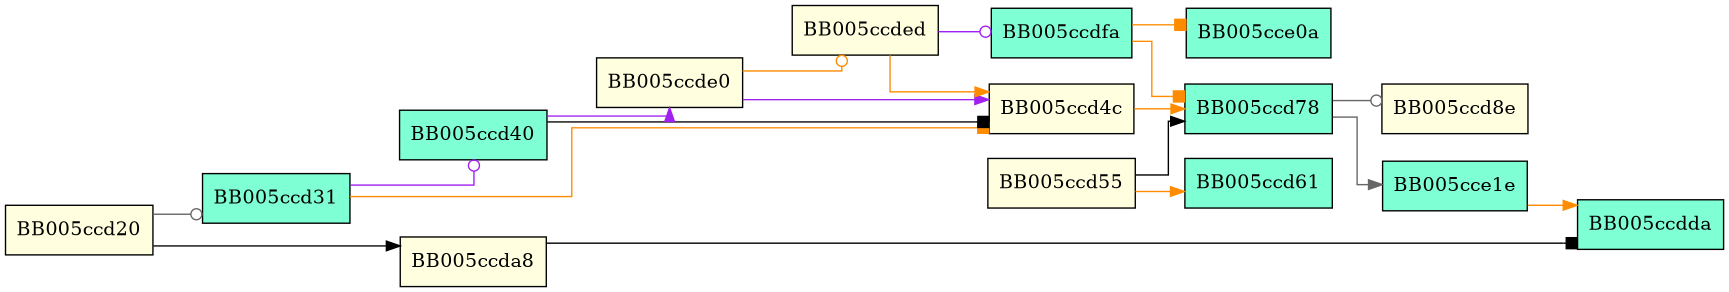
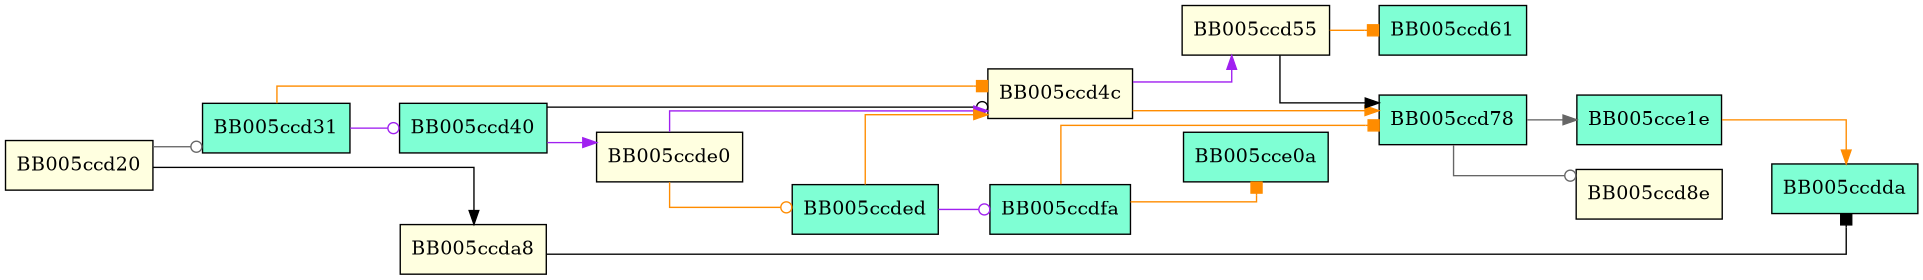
  digraph {
    rankdir=LR
    splines=ortho
    node [fillcolor=aquamarine shape=box style=filled]
    edge [arrowhead=normal color=darkorange]
    BB005ccd20 [fillcolor=lightyellow]
    BB005ccda8 [fillcolor=lightyellow]
    BB005ccd31
    BB005ccdda
    BB005ccd4c [fillcolor=lightyellow]
    BB005ccd40
    BB005ccd78
    BB005ccd55 [fillcolor=lightyellow]
    BB005ccde0 [fillcolor=lightyellow]
    BB005cce1e
    BB005ccd8e [fillcolor=lightyellow]
    BB005ccd61
-   BB005ccded [fillcolor=lightyellow]
+   BB005ccded
    BB005ccdfa
    BB005cce0a
    BB005ccd20 -> BB005ccda8 [color=black]
    BB005ccd20 -> BB005ccd31 [arrowhead=odot color=gray40]
    BB005ccda8 -> BB005ccdda [arrowhead=box color=black]
    BB005ccd31 -> BB005ccd4c [arrowhead=box]
    BB005ccd31 -> BB005ccd40 [arrowhead=odot color=purple]
    BB005ccd4c -> BB005ccd78
-   BB005ccd40 -> BB005ccd4c [arrowhead=box color=black]
+   BB005ccd4c -> BB005ccd55 [color=purple]
+   BB005ccd40 -> BB005ccd4c [arrowhead=odot color=black]
    BB005ccd40 -> BB005ccde0 [color=purple]
    BB005ccd78 -> BB005cce1e [color=gray40]
    BB005ccd78 -> BB005ccd8e [arrowhead=odot color=gray40]
    BB005ccd55 -> BB005ccd78 [color=black]
-   BB005ccd55 -> BB005ccd61
+   BB005ccd55 -> BB005ccd61 [arrowhead=box]
    BB005ccde0 -> BB005ccd4c [color=purple]
    BB005ccde0 -> BB005ccded [arrowhead=odot]
    BB005cce1e -> BB005ccdda
    BB005ccded -> BB005ccd4c
    BB005ccded -> BB005ccdfa [arrowhead=odot color=purple]
    BB005ccdfa -> BB005ccd78 [arrowhead=box]
    BB005ccdfa -> BB005cce0a [arrowhead=box]
  }
